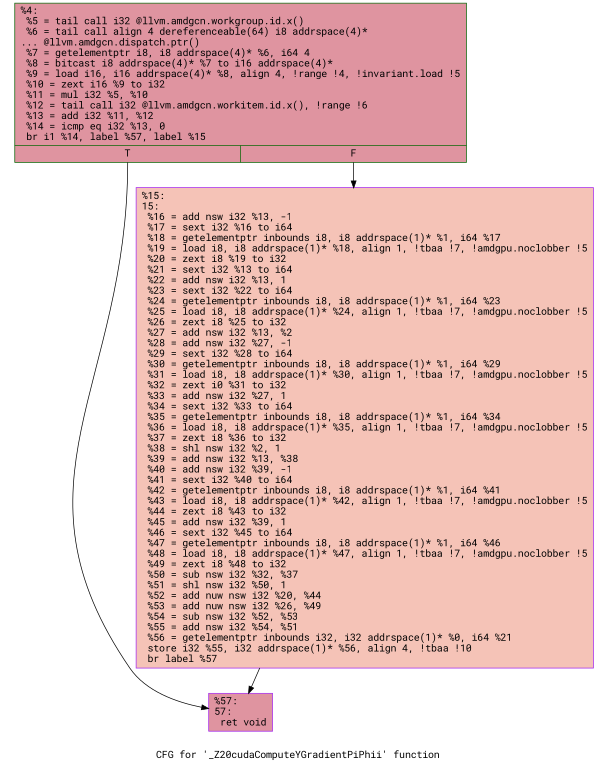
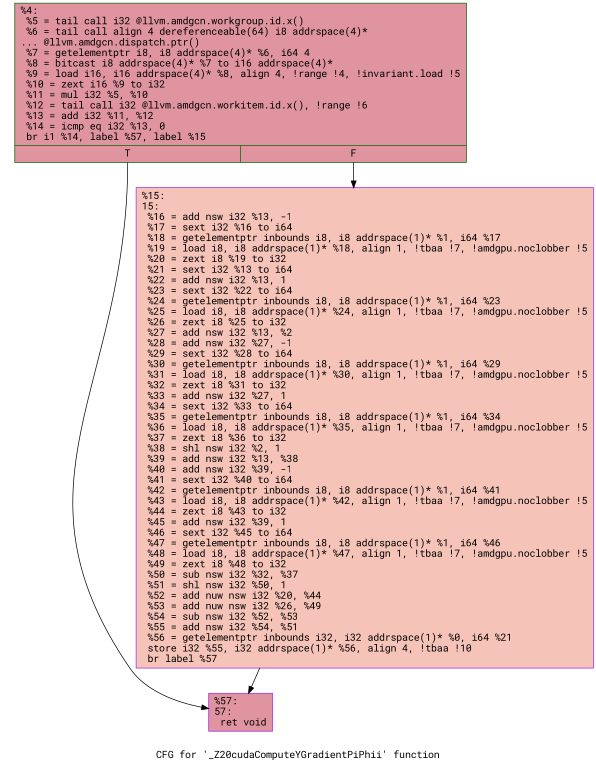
  digraph {
    label="CFG for '_Z20cudaComputeYGradientPiPhii' function"
    fontname="Roboto Mono"
    node [color=purple fillcolor="#b70d2870" shape=record style=filled fontname="Roboto Mono"]
    edge [fontname="Roboto Mono"]
    n1 [color=darkgreen label="{%4:\l  %5 = tail call i32 @llvm.amdgcn.workgroup.id.x()\l  %6 = tail call align 4 dereferenceable(64) i8 addrspace(4)*\l... @llvm.amdgcn.dispatch.ptr()\l  %7 = getelementptr i8, i8 addrspace(4)* %6, i64 4\l  %8 = bitcast i8 addrspace(4)* %7 to i16 addrspace(4)*\l  %9 = load i16, i16 addrspace(4)* %8, align 4, !range !4, !invariant.load !5\l  %10 = zext i16 %9 to i32\l  %11 = mul i32 %5, %10\l  %12 = tail call i32 @llvm.amdgcn.workitem.id.x(), !range !6\l  %13 = add i32 %11, %12\l  %14 = icmp eq i32 %13, 0\l  br i1 %14, label %57, label %15\l|{<s0>T|<s1>F}}"]
    n2 [label="{%57:\l57:                                               \l  ret void\l}"]
-   n3 [fillcolor="#e8765c70" label="{%15:\l15:                                               \l  %16 = add nsw i32 %13, -1\l  %17 = sext i32 %16 to i64\l  %18 = getelementptr inbounds i8, i8 addrspace(1)* %1, i64 %17\l  %19 = load i8, i8 addrspace(1)* %18, align 1, !tbaa !7, !amdgpu.noclobber !5\l  %20 = zext i8 %19 to i32\l  %21 = sext i32 %13 to i64\l  %22 = add nsw i32 %13, 1\l  %23 = sext i32 %22 to i64\l  %24 = getelementptr inbounds i8, i8 addrspace(1)* %1, i64 %23\l  %25 = load i8, i8 addrspace(1)* %24, align 1, !tbaa !7, !amdgpu.noclobber !5\l  %26 = zext i8 %25 to i32\l  %27 = add nsw i32 %13, %2\l  %28 = add nsw i32 %27, -1\l  %29 = sext i32 %28 to i64\l  %30 = getelementptr inbounds i8, i8 addrspace(1)* %1, i64 %29\l  %31 = load i8, i8 addrspace(1)* %30, align 1, !tbaa !7, !amdgpu.noclobber !5\l  %32 = zext i0 %31 to i32\l  %33 = add nsw i32 %27, 1\l  %34 = sext i32 %33 to i64\l  %35 = getelementptr inbounds i8, i8 addrspace(1)* %1, i64 %34\l  %36 = load i8, i8 addrspace(1)* %35, align 1, !tbaa !7, !amdgpu.noclobber !5\l  %37 = zext i8 %36 to i32\l  %38 = shl nsw i32 %2, 1\l  %39 = add nsw i32 %13, %38\l  %40 = add nsw i32 %39, -1\l  %41 = sext i32 %40 to i64\l  %42 = getelementptr inbounds i8, i8 addrspace(1)* %1, i64 %41\l  %43 = load i8, i8 addrspace(1)* %42, align 1, !tbaa !7, !amdgpu.noclobber !5\l  %44 = zext i8 %43 to i32\l  %45 = add nsw i32 %39, 1\l  %46 = sext i32 %45 to i64\l  %47 = getelementptr inbounds i8, i8 addrspace(1)* %1, i64 %46\l  %48 = load i8, i8 addrspace(1)* %47, align 1, !tbaa !7, !amdgpu.noclobber !5\l  %49 = zext i8 %48 to i32\l  %50 = sub nsw i32 %32, %37\l  %51 = shl nsw i32 %50, 1\l  %52 = add nuw nsw i32 %20, %44\l  %53 = add nuw nsw i32 %26, %49\l  %54 = sub nsw i32 %52, %53\l  %55 = add nsw i32 %54, %51\l  %56 = getelementptr inbounds i32, i32 addrspace(1)* %0, i64 %21\l  store i32 %55, i32 addrspace(1)* %56, align 4, !tbaa !10\l  br label %57\l}"]
+   n3 [fillcolor="#e8765c70" label="{%15:\l15:                                               \l  %16 = add nsw i32 %13, -1\l  %17 = sext i32 %16 to i64\l  %18 = getelementptr inbounds i8, i8 addrspace(1)* %1, i64 %17\l  %19 = load i8, i8 addrspace(1)* %18, align 1, !tbaa !7, !amdgpu.noclobber !5\l  %20 = zext i8 %19 to i32\l  %21 = sext i32 %13 to i64\l  %22 = add nsw i32 %13, 1\l  %23 = sext i32 %22 to i64\l  %24 = getelementptr inbounds i8, i8 addrspace(1)* %1, i64 %23\l  %25 = load i8, i8 addrspace(1)* %24, align 1, !tbaa !7, !amdgpu.noclobber !5\l  %26 = zext i8 %25 to i32\l  %27 = add nsw i32 %13, %2\l  %28 = add nsw i32 %27, -1\l  %29 = sext i32 %28 to i64\l  %30 = getelementptr inbounds i8, i8 addrspace(1)* %1, i64 %29\l  %31 = load i8, i8 addrspace(1)* %30, align 1, !tbaa !7, !amdgpu.noclobber !5\l  %32 = zext i8 %31 to i32\l  %33 = add nsw i32 %27, 1\l  %34 = sext i32 %33 to i64\l  %35 = getelementptr inbounds i8, i8 addrspace(1)* %1, i64 %34\l  %36 = load i8, i8 addrspace(1)* %35, align 1, !tbaa !7, !amdgpu.noclobber !5\l  %37 = zext i8 %36 to i32\l  %38 = shl nsw i32 %2, 1\l  %39 = add nsw i32 %13, %38\l  %40 = add nsw i32 %39, -1\l  %41 = sext i32 %40 to i64\l  %42 = getelementptr inbounds i8, i8 addrspace(1)* %1, i64 %41\l  %43 = load i8, i8 addrspace(1)* %42, align 1, !tbaa !7, !amdgpu.noclobber !5\l  %44 = zext i8 %43 to i32\l  %45 = add nsw i32 %39, 1\l  %46 = sext i32 %45 to i64\l  %47 = getelementptr inbounds i8, i8 addrspace(1)* %1, i64 %46\l  %48 = load i8, i8 addrspace(1)* %47, align 1, !tbaa !7, !amdgpu.noclobber !5\l  %49 = zext i8 %48 to i32\l  %50 = sub nsw i32 %32, %37\l  %51 = shl nsw i32 %50, 1\l  %52 = add nuw nsw i32 %20, %44\l  %53 = add nuw nsw i32 %26, %49\l  %54 = sub nsw i32 %52, %53\l  %55 = add nsw i32 %54, %51\l  %56 = getelementptr inbounds i32, i32 addrspace(1)* %0, i64 %21\l  store i32 %55, i32 addrspace(1)* %56, align 4, !tbaa !10\l  br label %57\l}"]
    n1 -> n2 [tailport=s0]
    n1 -> n3 [tailport=s1]
    n3 -> n2
  }
